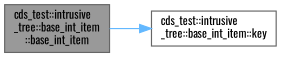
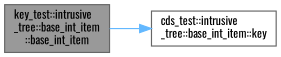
  digraph {
    rankdir=LR
    fontname=Oswald
    node [fontname=Oswald fontsize=10 shape=box style=filled]
-   n1 [color=gray40 fillcolor=grey60 fontcolor=black height=0.2 label="cds_test::intrusive\l_tree::base_int_item\l::base_int_item" width=0.4]
+   n1 [color=gray40 fillcolor=grey60 fontcolor=black height=0.2 label="key_test::intrusive\l_tree::base_int_item\l::base_int_item" width=0.4]
    n2 [color=grey40 fillcolor=white height=0.2 label="cds_test::intrusive\l_tree::base_int_item::key" width=0.4]
    n1 -> n2 [color=steelblue1 fontname=Oswald fontsize=10 labelfontname=Helvetica labelfontsize=10 style=solid]
  }
